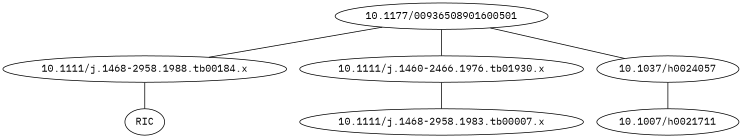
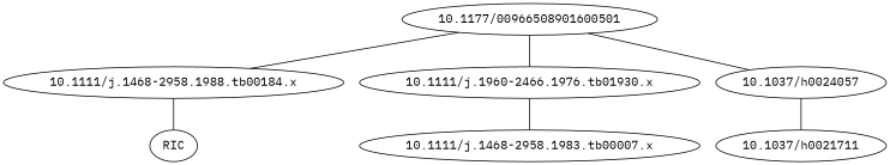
  strict graph {
    fontname="IBM Plex Mono"
    node [fontname="IBM Plex Mono"]
    edge [fontname="IBM Plex Mono"]
-   "10.1177/00936508901600501"
+   "10.1177/00936508901600501" [label="10.1177/00966508901600501"]
    "10.1111/j.1468-2958.1988.tb00184.x"
-   "10.1111/j.1460-2466.1976.tb01930.x"
+   "10.1111/j.1460-2466.1976.tb01930.x" [label="10.1111/j.1960-2466.1976.tb01930.x"]
    "10.1037/h0024057"
    RIC
    "10.1111/j.1468-2958.1983.tb00007.x"
-   "10.1037/h0021711" [label="10.1007/h0021711"]
+   "10.1037/h0021711"
    "10.1177/00936508901600501" -- "10.1111/j.1468-2958.1988.tb00184.x"
    "10.1177/00936508901600501" -- "10.1111/j.1460-2466.1976.tb01930.x"
    "10.1177/00936508901600501" -- "10.1037/h0024057"
    "10.1111/j.1468-2958.1988.tb00184.x" -- RIC
    "10.1111/j.1460-2466.1976.tb01930.x" -- "10.1111/j.1468-2958.1983.tb00007.x"
    "10.1037/h0024057" -- "10.1037/h0021711"
  }
